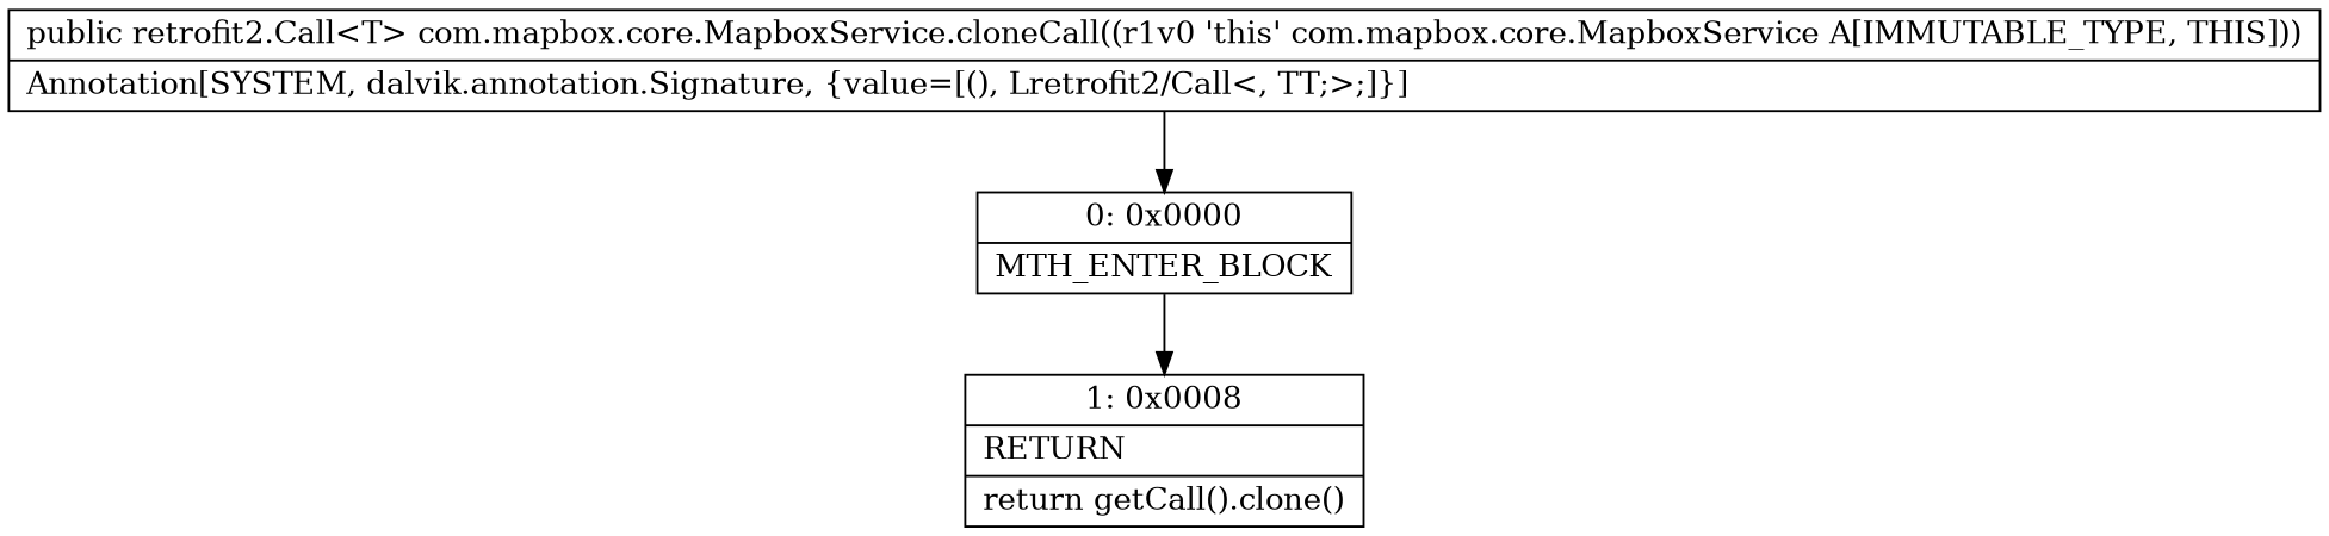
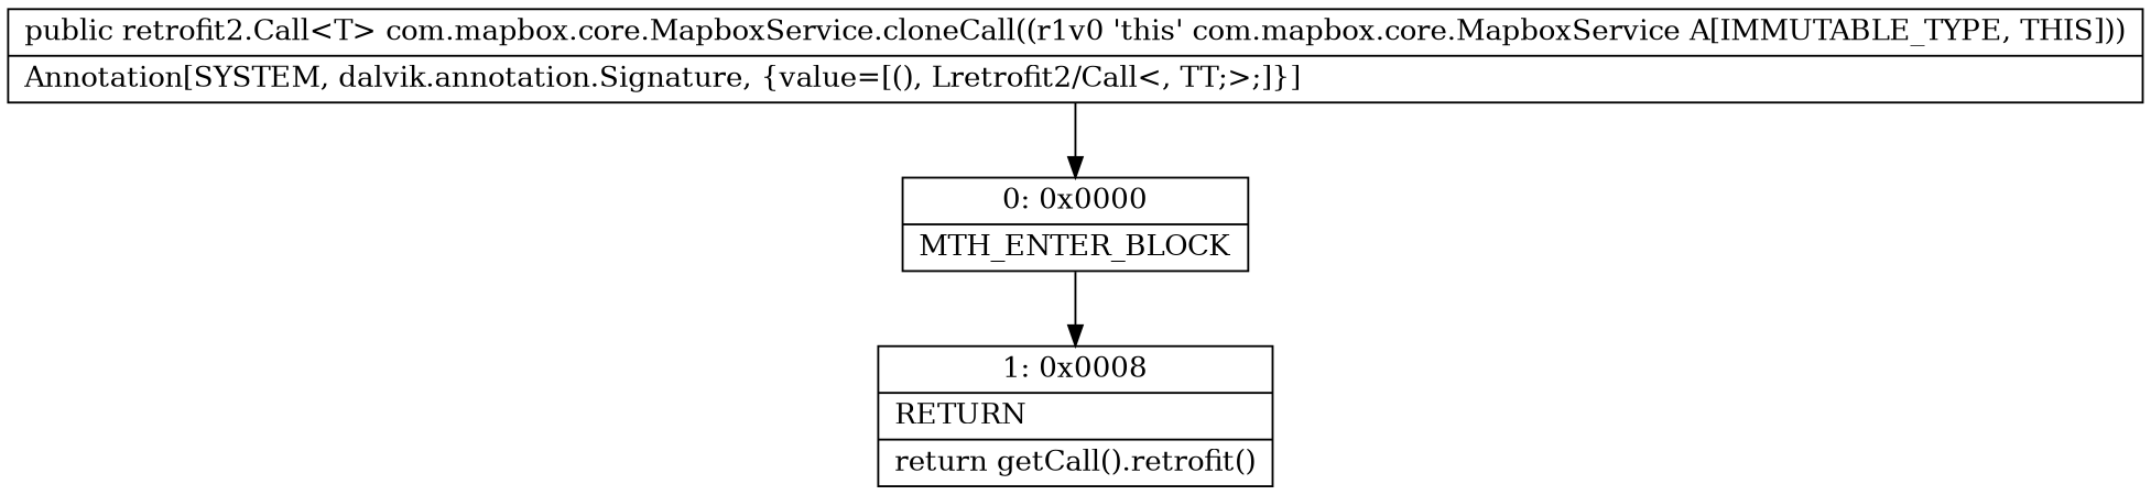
  digraph {
    node [shape=record]
    n1 [label="{0\:\ 0x0000|MTH_ENTER_BLOCK\l}"]
-   n2 [label="{1\:\ 0x0008|RETURN\l|return getCall().clone()\l}"]
+   n2 [label="{1\:\ 0x0008|RETURN\l|return getCall().retrofit()\l}"]
    n3 [label="{public retrofit2.Call\<T\> com.mapbox.core.MapboxService.cloneCall((r1v0 'this' com.mapbox.core.MapboxService A[IMMUTABLE_TYPE, THIS]))  | Annotation[SYSTEM, dalvik.annotation.Signature, \{value=[(), Lretrofit2\/Call\<, TT;\>;]\}]\l}"]
    n1 -> n2
    n3 -> n1
  }
